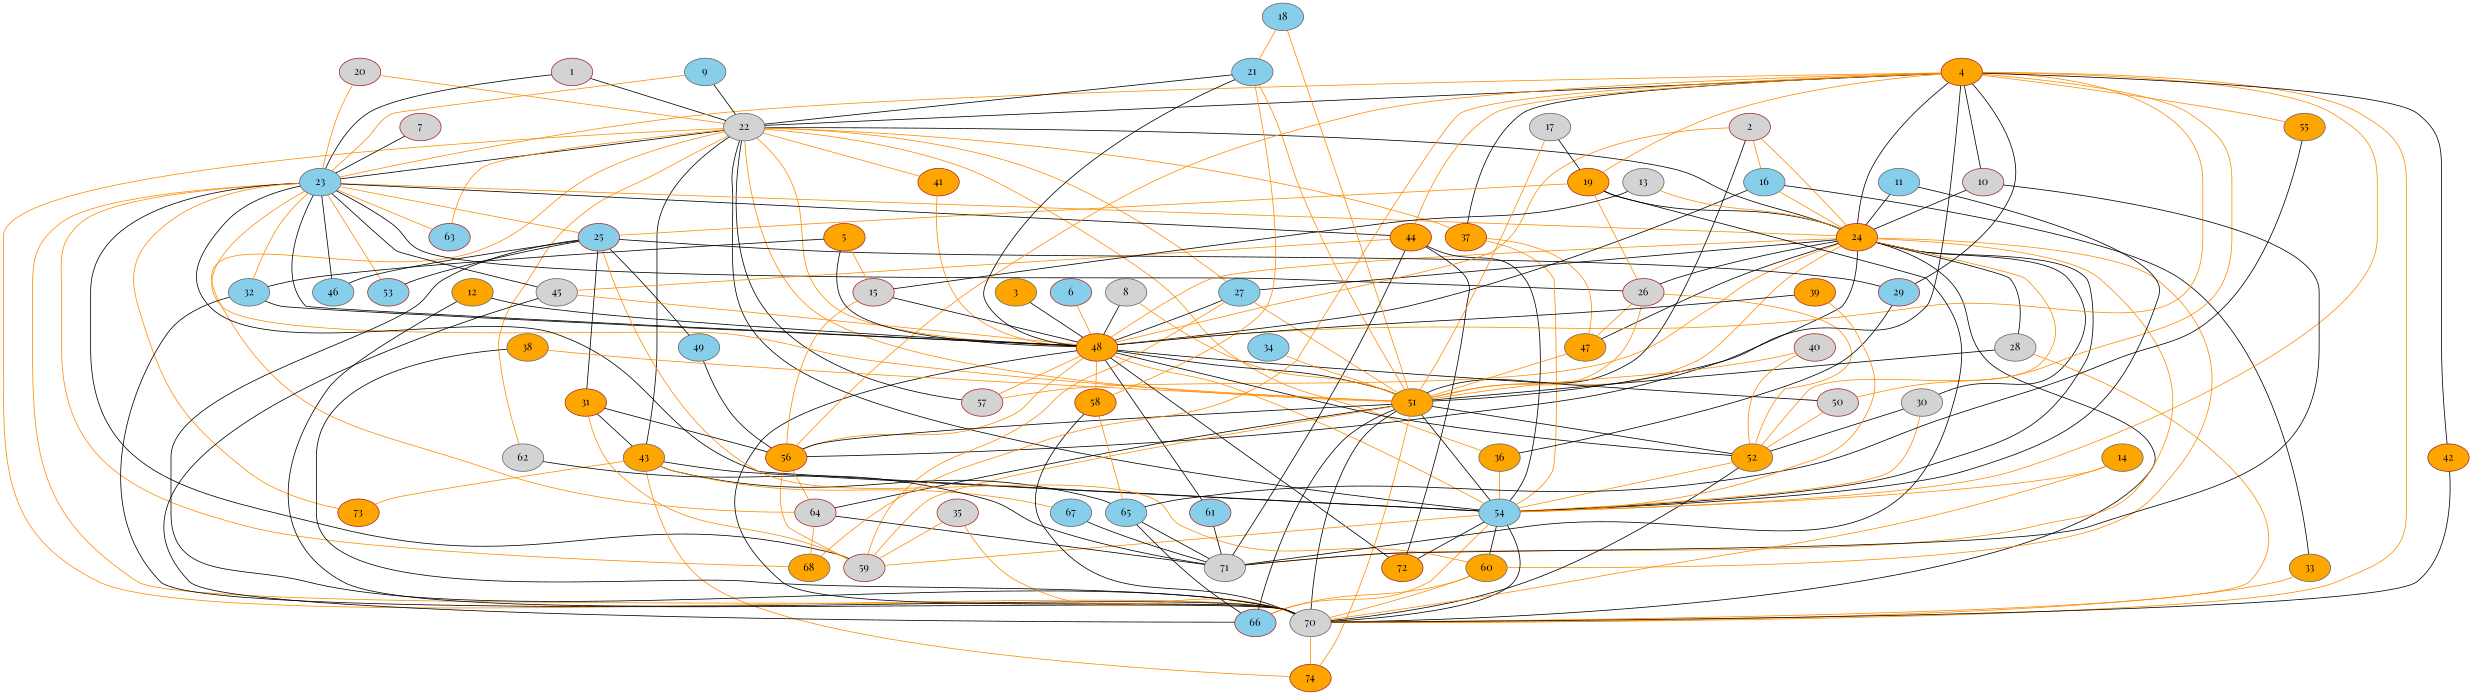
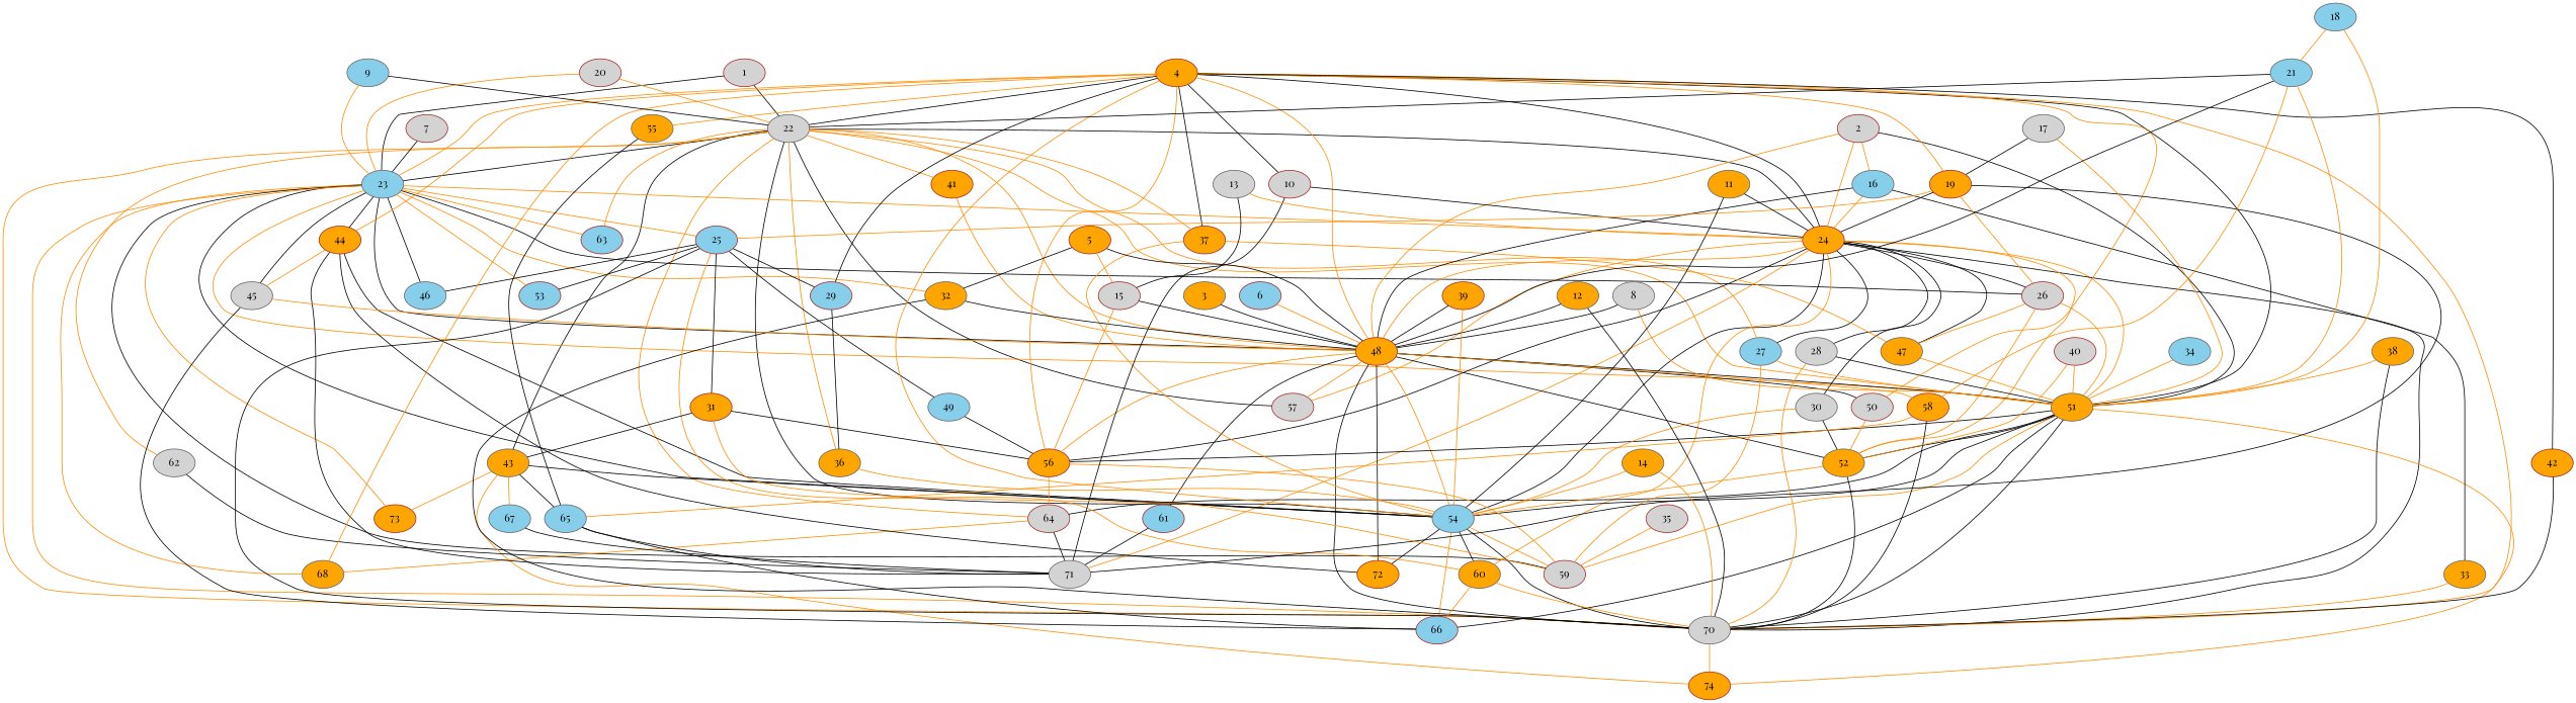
  graph {
    fontname="Playfair Display"
    node [color=gray40 fillcolor=orange fontname="Playfair Display" style=filled]
    edge [color=darkorange fontname="Playfair Display" weight=1.0]
    1 [color=brown fillcolor=lightgrey]
    22 [fillcolor=lightgrey]
    23 [fillcolor=skyblue]
    24 [color=brown]
    48 [color=brown]
    51
    37 [color=brown]
    54 [fillcolor=skyblue]
    70 [fillcolor=lightgrey]
    27 [fillcolor=skyblue]
    36
    41 [color=brown]
    43
    57 [color=brown fillcolor=lightgrey]
    62 [fillcolor=lightgrey]
    63 [color=brown fillcolor=skyblue]
    64 [color=brown fillcolor=lightgrey]
    44 [color=brown]
    68
-   32 [fillcolor=skyblue]
+   32
    25 [color=brown fillcolor=skyblue]
    26 [color=brown fillcolor=lightgrey]
    46 [fillcolor=skyblue]
    45 [fillcolor=lightgrey]
    53 [color=brown fillcolor=skyblue]
    59 [color=brown fillcolor=lightgrey]
    73 [color=brown]
    2 [color=brown fillcolor=lightgrey]
    16 [fillcolor=skyblue]
    33
    56 [color=brown]
    71 [fillcolor=lightgrey]
    28 [fillcolor=lightgrey]
    30 [fillcolor=lightgrey]
    47
    52
    60
    50 [color=brown fillcolor=lightgrey]
    58 [color=brown]
    72 [color=brown]
    61 [color=brown fillcolor=skyblue]
    74 [color=brown]
    66 [color=brown fillcolor=skyblue]
    3
    4 [color=brown]
    10 [color=brown fillcolor=lightgrey]
    19 [color=brown]
    29 [color=brown fillcolor=skyblue]
    42 [color=brown]
    55
    65 [fillcolor=skyblue]
    5 [color=brown]
    15 [color=brown fillcolor=lightgrey]
    6 [color=brown fillcolor=skyblue]
    7 [color=brown fillcolor=lightgrey]
    8 [fillcolor=lightgrey]
    9 [fillcolor=skyblue]
-   11 [fillcolor=skyblue]
+   11
    12
    13 [fillcolor=lightgrey]
    14
    17 [fillcolor=lightgrey]
    18 [fillcolor=skyblue]
    21 [fillcolor=skyblue]
    31 [color=brown]
    49 [fillcolor=skyblue]
    20 [color=brown fillcolor=lightgrey]
    67 [fillcolor=skyblue]
    34 [fillcolor=skyblue]
    35 [color=brown fillcolor=lightgrey]
    38
    39 [color=brown]
    40 [color=brown fillcolor=lightgrey]
    1 -- 22 [color=black]
    1 -- 23 [color=black]
    22 -- 23 [color=black]
    22 -- 24 [color=black]
    22 -- 48 [weight=2.0]
    22 -- 51 [weight=2.0]
    22 -- 37
    22 -- 54 [color=black weight=3.0]
    22 -- 70
    22 -- 27
    22 -- 36
    22 -- 41
    22 -- 43 [color=black]
    22 -- 57 [color=black]
    22 -- 62
    22 -- 63
    22 -- 64
    23 -- 24
    23 -- 48 [color=black weight=3.0]
    23 -- 51
    23 -- 54 [color=black weight=2.0]
    23 -- 70 [weight=2.0]
    23 -- 63
    23 -- 44 [color=black]
    23 -- 68
    23 -- 32
    23 -- 25
    23 -- 26 [color=black]
    23 -- 46 [color=black weight=2.0]
    23 -- 45 [color=black]
    23 -- 53
    23 -- 59 [color=black]
    23 -- 73
    24 -- 48 [weight=3.0]
    24 -- 51
    24 -- 54 [color=black weight=2.0]
    24 -- 70 [color=black]
    24 -- 27 [color=black]
    24 -- 57
    24 -- 26 [color=black]
    24 -- 56 [color=black]
    24 -- 71 [weight=2.0]
    24 -- 28 [color=black]
    24 -- 30 [color=black]
    24 -- 47 [color=black]
    24 -- 52
    24 -- 60 [weight=2.0]
    48 -- 51 [color=black weight=2.0]
    48 -- 54 [weight=4.0]
    48 -- 70 [color=black weight=2.0]
    48 -- 57
    48 -- 56
    48 -- 52 [color=black]
    48 -- 50 [color=black weight=3.0]
    48 -- 58 [weight=2.0]
    48 -- 72 [color=black]
    48 -- 61 [color=black]
    51 -- 54 [color=black weight=2.0]
    51 -- 70 [color=black]
    51 -- 64 [color=black]
    51 -- 59
    51 -- 56 [color=black]
    51 -- 52 [color=black]
    51 -- 74
    51 -- 66 [color=black]
    37 -- 54
    37 -- 47
    54 -- 70 [color=black weight=2.0]
    54 -- 59
    54 -- 60 [color=black]
    54 -- 72 [color=black]
    54 -- 66
    70 -- 74
-   27 -- 48 [color=black weight=2.0]
    27 -- 51
    27 -- 59
    36 -- 54 [weight=2.0]
    41 -- 48
    43 -- 54 [color=black]
    43 -- 73
    43 -- 74
    43 -- 65 [color=black]
    43 -- 67
    62 -- 71 [color=black]
    64 -- 68
    64 -- 71 [color=black]
    44 -- 54 [color=black weight=2.0]
    44 -- 45
    44 -- 71 [color=black]
    44 -- 72 [color=black]
    32 -- 48 [color=black]
    32 -- 70 [color=black]
    25 -- 70 [color=black]
    25 -- 46 [color=black]
    25 -- 53 [color=black]
    25 -- 60
    25 -- 29 [color=black]
    25 -- 31 [color=black]
    25 -- 49 [color=black]
    26 -- 51
    26 -- 47
    26 -- 52
    45 -- 48
    45 -- 66 [color=black]
    2 -- 24
    2 -- 48
    2 -- 51 [color=black]
    2 -- 16
    16 -- 24
    16 -- 48 [color=black]
    16 -- 33 [color=black]
    33 -- 70
    56 -- 64
    56 -- 59
    28 -- 51 [color=black]
    28 -- 70
    30 -- 54
    30 -- 52 [color=black]
    47 -- 51
    52 -- 54 [weight=2.0]
    52 -- 70 [color=black]
    60 -- 70
    60 -- 66
    50 -- 52
    58 -- 70 [color=black]
    58 -- 65
    61 -- 71 [color=black]
    3 -- 48 [color=black]
    4 -- 22 [color=black weight=2.0]
    4 -- 23 [weight=2.0]
    4 -- 24 [color=black]
    4 -- 48 [weight=3.0]
    4 -- 51 [color=black]
    4 -- 37 [color=black]
    4 -- 54 [weight=2.0]
    4 -- 70
    4 -- 44
    4 -- 68
    4 -- 56
    4 -- 50
    4 -- 10 [color=black]
    4 -- 19
    4 -- 29 [color=black]
    4 -- 42 [color=black]
    4 -- 55
    10 -- 24 [color=black]
    10 -- 71 [color=black]
    19 -- 24 [color=black]
    19 -- 25
    19 -- 26
    19 -- 71 [color=black]
    29 -- 36 [color=black]
    42 -- 70 [color=black]
    55 -- 65 [color=black]
    65 -- 71 [color=black]
    65 -- 66 [color=black]
    5 -- 48 [color=black]
    5 -- 32 [color=black]
    5 -- 15
    15 -- 48 [color=black]
    15 -- 56
    6 -- 48
    7 -- 23 [color=black]
    8 -- 48 [color=black]
    8 -- 51
    9 -- 22 [color=black]
    9 -- 23
    11 -- 24 [color=black]
    11 -- 54 [color=black]
    12 -- 48 [color=black]
    12 -- 70 [color=black]
    13 -- 24
    13 -- 15 [color=black]
    14 -- 54
    14 -- 70
    17 -- 51
    17 -- 19 [color=black]
    18 -- 51
    18 -- 21
    21 -- 22 [color=black]
    21 -- 48 [color=black]
    21 -- 51
    21 -- 58
    31 -- 43 [color=black]
    31 -- 59
    31 -- 56 [color=black]
    49 -- 56 [color=black]
    20 -- 22
    20 -- 23
    67 -- 71 [color=black]
    34 -- 51
-   35 -- 70
    35 -- 59
    38 -- 51
    38 -- 70 [color=black]
    39 -- 48 [color=black]
    39 -- 54
    40 -- 51
    40 -- 52
  }
